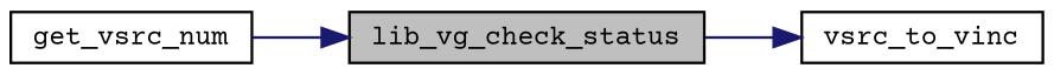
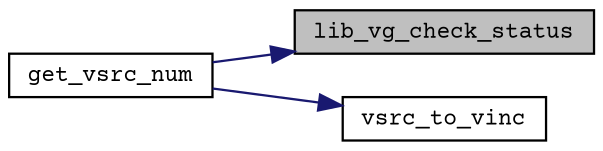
  digraph {
    fontname="Courier Prime"
    rankdir=LR
    node [color=black fontname="Courier Prime" fontsize=10 shape=record]
    edge [color=midnightblue fontname="Courier Prime" fontsize=10 labelfontname=Helvetica labelfontsize=10 style=solid]
    n1 [fillcolor=grey75 fontcolor=black height=0.2 label=lib_vg_check_status style=filled width=0.4]
    n2 [height=0.2 label=vsrc_to_vinc width=0.4]
    n3 [height=0.2 label=get_vsrc_num width=0.4]
-   n1 -> n2
+   n3 -> n2
    n3 -> n1
  }
